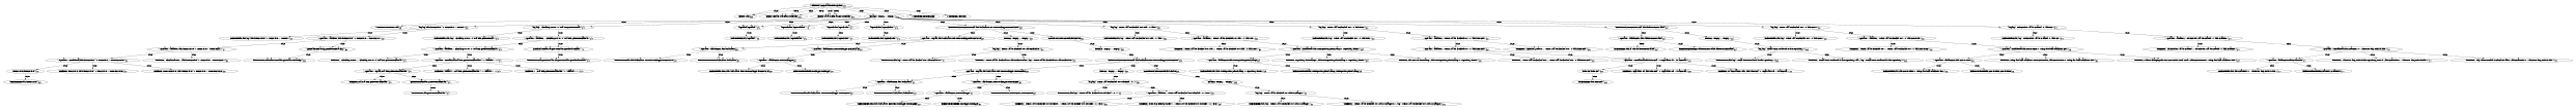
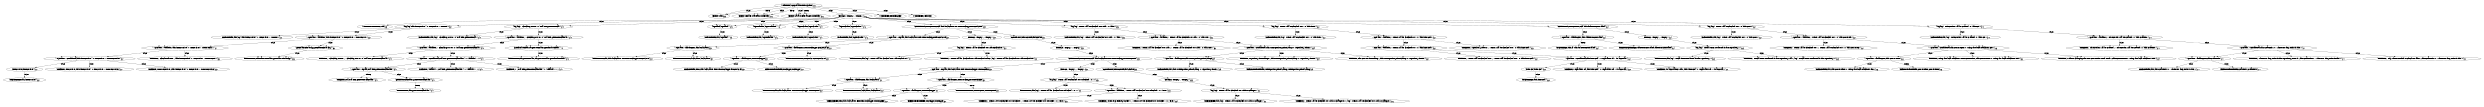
  digraph {
    n1 [label=<(METHOD,logOperationDescription)<SUB>335</SUB>>]
    n2 [label=<(PARAM,this)<SUB>335</SUB>>]
    n3 [label=<(PARAM,Folder starteamrootFolder)<SUB>336</SUB>>]
    n4 [label=<(PARAM,java.io.File targetrootFolder)<SUB>336</SUB>>]
    n5 [label=<(BLOCK,&lt;empty&gt;,&lt;empty&gt;)<SUB>336</SUB>>]
    n6 [label=<(MODIFIER,PROTECTED)>]
    n7 [label=<(MODIFIER,VIRTUAL)>]
    n8 [label=<(METHOD_RETURN,void)<SUB>335</SUB>>]
    n9 [label=<(log,log((this.isRecursive() ? &quot;Recursive&quot; : &quot;Non-re...)<SUB>337</SUB>>]
    n10 [label=<(log,log(&quot;  Checking out to&quot; + (null == getRootLocal...)<SUB>340</SUB>>]
    n11 [label=<(logLabel,logLabel())<SUB>345</SUB>>]
    n12 [label=<(logAsOfDate,logAsOfDate())<SUB>346</SUB>>]
    n13 [label=<(logIncludes,logIncludes())<SUB>347</SUB>>]
    n14 [label=<(logExcludes,logExcludes())<SUB>348</SUB>>]
    n15 [label=<(CONTROL_STRUCTURE,IF,if (this.lockStatus == Item.LockType.EXCLUSIVE))<SUB>350</SUB>>]
    n16 [label=<(log,log(&quot;  Items will be checked out with &quot; + (this...)<SUB>358</SUB>>]
    n17 [label=<(log,log(&quot;  Items will be checked out &quot; + (this.isFo...)<SUB>361</SUB>>]
    n18 [label=<(CONTROL_STRUCTURE,IF,if (this.deleteUncontrolled))<SUB>364</SUB>>]
    n19 [label=<(log,log(&quot;  Items will be checked out &quot; + (this.conv...)<SUB>367</SUB>>]
    n20 [label=<(log,log(&quot;  Directories will be created&quot; + (this.cre...)<SUB>370</SUB>>]
    n21 [label=<(IDENTIFIER,this,log((this.isRecursive() ? &quot;Recursive&quot; : &quot;Non-re...)<SUB>337</SUB>>]
    n22 [label=<(&lt;operator&gt;.addition,(this.isRecursive() ? &quot;Recursive&quot; : &quot;Non-recurs...)<SUB>337</SUB>>]
    n23 [label=<(IDENTIFIER,this,log(&quot;  Checking out to&quot; + (null == getRootLocal...)<SUB>340</SUB>>]
    n24 [label=<(&lt;operator&gt;.addition,&quot;  Checking out to&quot; + (null == getRootLocalFold...)<SUB>340</SUB>>]
    n25 [label=<(IDENTIFIER,this,logLabel())<SUB>345</SUB>>]
    n26 [label=<(IDENTIFIER,this,logAsOfDate())<SUB>346</SUB>>]
    n27 [label=<(IDENTIFIER,this,logIncludes())<SUB>347</SUB>>]
    n28 [label=<(IDENTIFIER,this,logExcludes())<SUB>348</SUB>>]
    n29 [label=<(&lt;operator&gt;.equals,this.lockStatus == Item.LockType.EXCLUSIVE)<SUB>350</SUB>>]
    n30 [label=<(BLOCK,&lt;empty&gt;,&lt;empty&gt;)<SUB>350</SUB>>]
    n31 [label=<(CONTROL_STRUCTURE,ELSE,else)<SUB>352</SUB>>]
    n32 [label=<(IDENTIFIER,this,log(&quot;  Items will be checked out with &quot; + (this...)<SUB>358</SUB>>]
    n33 [label=<(&lt;operator&gt;.addition,&quot;  Items will be checked out with &quot; + (this.use...)<SUB>358</SUB>>]
    n34 [label=<(IDENTIFIER,this,log(&quot;  Items will be checked out &quot; + (this.isFo...)<SUB>361</SUB>>]
    n35 [label=<(&lt;operator&gt;.addition,&quot;  Items will be checked out &quot; + (this.isForced...)<SUB>361</SUB>>]
    n36 [label=<(&lt;operator&gt;.fieldAccess,this.deleteUncontrolled)<SUB>364</SUB>>]
    n37 [label=<(BLOCK,&lt;empty&gt;,&lt;empty&gt;)<SUB>364</SUB>>]
    n38 [label=<(IDENTIFIER,this,log(&quot;  Items will be checked out &quot; + (this.conv...)<SUB>367</SUB>>]
    n39 [label=<(&lt;operator&gt;.addition,&quot;  Items will be checked out &quot; + (this.convertE...)<SUB>367</SUB>>]
    n40 [label=<(IDENTIFIER,this,log(&quot;  Directories will be created&quot; + (this.cre...)<SUB>370</SUB>>]
    n41 [label=<(&lt;operator&gt;.addition,&quot;  Directories will be created&quot; + (this.createD...)<SUB>370</SUB>>]
    n42 [label=<(&lt;operator&gt;.addition,(this.isRecursive() ? &quot;Recursive&quot; : &quot;Non-recurs...)<SUB>337</SUB>>]
    n43 [label=<(getFolderHierarchy,getFolderHierarchy())<SUB>338</SUB>>]
    n44 [label=<(&lt;operator&gt;.conditional,this.isRecursive() ? &quot;Recursive&quot; : &quot;Non-recursive&quot;)<SUB>337</SUB>>]
    n45 [label=<(LITERAL,&quot; Checkout from: &quot;,(this.isRecursive() ? &quot;Recursive&quot; : &quot;Non-recurs...)<SUB>338</SUB>>]
    n46 [label=<(IDENTIFIER,starteamrootFolder,getFolderHierarchy())<SUB>338</SUB>>]
    n47 [label=<(isRecursive,isRecursive())<SUB>337</SUB>>]
    n48 [label=<(LITERAL,&quot;Recursive&quot;,this.isRecursive() ? &quot;Recursive&quot; : &quot;Non-recursive&quot;)<SUB>337</SUB>>]
    n49 [label=<(LITERAL,&quot;Non-recursive&quot;,this.isRecursive() ? &quot;Recursive&quot; : &quot;Non-recursive&quot;)<SUB>337</SUB>>]
    n50 [label=<(IDENTIFIER,this,isRecursive())<SUB>337</SUB>>]
    n51 [label=<(&lt;operator&gt;.addition,&quot;  Checking out to&quot; + (null == getRootLocalFold...)<SUB>340</SUB>>]
    n52 [label=<(getAbsolutePath,targetrootFolder.getAbsolutePath())<SUB>342</SUB>>]
    n53 [label=<(LITERAL,&quot;  Checking out to&quot;,&quot;  Checking out to&quot; + (null == getRootLocalFold...)<SUB>340</SUB>>]
    n54 [label=<(&lt;operator&gt;.conditional,null == getRootLocalFolder() ? &quot;(default): &quot; : ...)<SUB>341</SUB>>]
    n55 [label=<(IDENTIFIER,targetrootFolder,targetrootFolder.getAbsolutePath())<SUB>342</SUB>>]
    n56 [label=<(&lt;operator&gt;.equals,null == getRootLocalFolder())<SUB>341</SUB>>]
    n57 [label=<(LITERAL,&quot;(default): &quot;,null == getRootLocalFolder() ? &quot;(default): &quot; : ...)<SUB>341</SUB>>]
    n58 [label=<(LITERAL,&quot;: &quot;,null == getRootLocalFolder() ? &quot;(default): &quot; : ...)<SUB>341</SUB>>]
    n59 [label=<(LITERAL,null,null == getRootLocalFolder())<SUB>341</SUB>>]
    n60 [label=<(getRootLocalFolder,getRootLocalFolder())<SUB>341</SUB>>]
    n61 [label=<(IDENTIFIER,this,getRootLocalFolder())<SUB>341</SUB>>]
    n62 [label=<(&lt;operator&gt;.fieldAccess,this.lockStatus)<SUB>350</SUB>>]
    n63 [label=<(&lt;operator&gt;.fieldAccess,Item.LockType.EXCLUSIVE)<SUB>350</SUB>>]
    n64 [label=<(log,log(&quot;  Items will be checked out with Exclusive...)<SUB>351</SUB>>]
    n65 [label=<(BLOCK,&lt;empty&gt;,&lt;empty&gt;)<SUB>352</SUB>>]
    n66 [label=<(IDENTIFIER,this,this.lockStatus == Item.LockType.EXCLUSIVE)<SUB>350</SUB>>]
    n67 [label=<(FIELD_IDENTIFIER,lockStatus,lockStatus)<SUB>350</SUB>>]
    n68 [label=<(&lt;operator&gt;.fieldAccess,Item.LockType)<SUB>350</SUB>>]
+   n69 [label=<(FIELD_IDENTIFIER,EXCLUSIVE,EXCLUSIVE)<SUB>350</SUB>>]
    n70 [label=<(IDENTIFIER,Item,this.lockStatus == Item.LockType.EXCLUSIVE)<SUB>350</SUB>>]
    n71 [label=<(FIELD_IDENTIFIER,LockType,LockType)<SUB>350</SUB>>]
    n72 [label=<(IDENTIFIER,this,log(&quot;  Items will be checked out with Exclusive...)<SUB>351</SUB>>]
    n73 [label=<(LITERAL,&quot;  Items will be checked out with Exclusive loc...,log(&quot;  Items will be checked out with Exclusive...)<SUB>351</SUB>>]
    n74 [label=<(CONTROL_STRUCTURE,IF,if (this.lockStatus == Item.LockType.UNLOCKED))<SUB>352</SUB>>]
    n75 [label=<(&lt;operator&gt;.equals,this.lockStatus == Item.LockType.UNLOCKED)<SUB>352</SUB>>]
    n76 [label=<(BLOCK,&lt;empty&gt;,&lt;empty&gt;)<SUB>352</SUB>>]
    n77 [label=<(CONTROL_STRUCTURE,ELSE,else)<SUB>355</SUB>>]
    n78 [label=<(&lt;operator&gt;.fieldAccess,this.lockStatus)<SUB>352</SUB>>]
    n79 [label=<(&lt;operator&gt;.fieldAccess,Item.LockType.UNLOCKED)<SUB>352</SUB>>]
    n80 [label=<(log,log(&quot;  Items will be checked out unlocked &quot; + &quot;...)<SUB>353</SUB>>]
    n81 [label=<(BLOCK,&lt;empty&gt;,&lt;empty&gt;)<SUB>355</SUB>>]
    n82 [label=<(IDENTIFIER,this,this.lockStatus == Item.LockType.UNLOCKED)<SUB>352</SUB>>]
    n83 [label=<(FIELD_IDENTIFIER,lockStatus,lockStatus)<SUB>352</SUB>>]
    n84 [label=<(&lt;operator&gt;.fieldAccess,Item.LockType)<SUB>352</SUB>>]
    n85 [label=<(FIELD_IDENTIFIER,UNLOCKED,UNLOCKED)<SUB>352</SUB>>]
    n86 [label=<(IDENTIFIER,Item,this.lockStatus == Item.LockType.UNLOCKED)<SUB>352</SUB>>]
    n87 [label=<(FIELD_IDENTIFIER,LockType,LockType)<SUB>352</SUB>>]
    n88 [label=<(IDENTIFIER,this,log(&quot;  Items will be checked out unlocked &quot; + &quot;...)<SUB>353</SUB>>]
    n89 [label=<(&lt;operator&gt;.addition,&quot;  Items will be checked out unlocked &quot; + &quot;(eve...)<SUB>353</SUB>>]
    n90 [label=<(LITERAL,&quot;  Items will be checked out unlocked &quot;,&quot;  Items will be checked out unlocked &quot; + &quot;(eve...)<SUB>353</SUB>>]
    n91 [label=<(LITERAL,&quot;(even if presently locked).&quot;,&quot;  Items will be checked out unlocked &quot; + &quot;(eve...)<SUB>354</SUB>>]
    n92 [label=<(log,log(&quot;  Items will be checked out with no change...)<SUB>356</SUB>>]
    n93 [label=<(IDENTIFIER,this,log(&quot;  Items will be checked out with no change...)<SUB>356</SUB>>]
    n94 [label=<(LITERAL,&quot;  Items will be checked out with no change in ...,log(&quot;  Items will be checked out with no change...)<SUB>356</SUB>>]
    n95 [label=<(LITERAL,&quot;  Items will be checked out with &quot;,&quot;  Items will be checked out with &quot; + (this.use...)<SUB>358</SUB>>]
    n96 [label=<(&lt;operator&gt;.conditional,this.useRepositoryTimeStamp ? &quot;repository times...)<SUB>359</SUB>>]
    n97 [label=<(&lt;operator&gt;.fieldAccess,this.useRepositoryTimeStamp)<SUB>359</SUB>>]
    n98 [label=<(LITERAL,&quot;repository timestamps.&quot;,this.useRepositoryTimeStamp ? &quot;repository times...)<SUB>359</SUB>>]
    n99 [label=<(LITERAL,&quot;the current timestamp.&quot;,this.useRepositoryTimeStamp ? &quot;repository times...)<SUB>360</SUB>>]
    n100 [label=<(IDENTIFIER,this,this.useRepositoryTimeStamp ? &quot;repository times...)<SUB>359</SUB>>]
    n101 [label=<(FIELD_IDENTIFIER,useRepositoryTimeStamp,useRepositoryTimeStamp)<SUB>359</SUB>>]
    n102 [label=<(&lt;operator&gt;.addition,&quot;  Items will be checked out &quot; + (this.isForced...)<SUB>361</SUB>>]
    n103 [label=<(LITERAL,&quot; repository status.&quot;,&quot;  Items will be checked out &quot; + (this.isForced...)<SUB>363</SUB>>]
    n104 [label=<(LITERAL,&quot;  Items will be checked out &quot;,&quot;  Items will be checked out &quot; + (this.isForced...)<SUB>361</SUB>>]
    n105 [label=<(&lt;operator&gt;.conditional,this.isForced() ? &quot;regardless of&quot; : &quot;in accorda...)<SUB>362</SUB>>]
    n106 [label=<(isForced,isForced())<SUB>362</SUB>>]
    n107 [label=<(LITERAL,&quot;regardless of&quot;,this.isForced() ? &quot;regardless of&quot; : &quot;in accorda...)<SUB>362</SUB>>]
    n108 [label=<(LITERAL,&quot;in accordance with&quot;,this.isForced() ? &quot;regardless of&quot; : &quot;in accorda...)<SUB>362</SUB>>]
    n109 [label=<(IDENTIFIER,this,isForced())<SUB>362</SUB>>]
    n110 [label=<(IDENTIFIER,this,if (this.deleteUncontrolled))<SUB>364</SUB>>]
    n111 [label=<(FIELD_IDENTIFIER,deleteUncontrolled,deleteUncontrolled)<SUB>364</SUB>>]
    n112 [label=<(log,log(&quot;  Local items not found in the repository ...)<SUB>365</SUB>>]
    n113 [label=<(IDENTIFIER,this,log(&quot;  Local items not found in the repository ...)<SUB>365</SUB>>]
    n114 [label=<(LITERAL,&quot;  Local items not found in the repository will...,log(&quot;  Local items not found in the repository ...)<SUB>365</SUB>>]
    n115 [label=<(LITERAL,&quot;  Items will be checked out &quot;,&quot;  Items will be checked out &quot; + (this.convertE...)<SUB>367</SUB>>]
    n116 [label=<(&lt;operator&gt;.conditional,this.convertEOL ? &quot;using the local machine's EO...)<SUB>368</SUB>>]
    n117 [label=<(&lt;operator&gt;.fieldAccess,this.convertEOL)<SUB>368</SUB>>]
    n118 [label=<(LITERAL,&quot;using the local machine's EOL convention&quot;,this.convertEOL ? &quot;using the local machine's EO...)<SUB>368</SUB>>]
    n119 [label=<(LITERAL,&quot;without changing the EOL convention used on th...,this.convertEOL ? &quot;using the local machine's EO...)<SUB>369</SUB>>]
    n120 [label=<(IDENTIFIER,this,this.convertEOL ? &quot;using the local machine's EO...)<SUB>368</SUB>>]
    n121 [label=<(FIELD_IDENTIFIER,convertEOL,convertEOL)<SUB>368</SUB>>]
    n122 [label=<(LITERAL,&quot;  Directories will be created&quot;,&quot;  Directories will be created&quot; + (this.createD...)<SUB>370</SUB>>]
    n123 [label=<(&lt;operator&gt;.conditional,this.createDirs ? &quot; wherever they exist in the ...)<SUB>371</SUB>>]
    n124 [label=<(&lt;operator&gt;.fieldAccess,this.createDirs)<SUB>371</SUB>>]
    n125 [label=<(LITERAL,&quot; wherever they exist in the repository, even i...,this.createDirs ? &quot; wherever they exist in the ...)<SUB>371</SUB>>]
    n126 [label=<(LITERAL,&quot; only where needed to check out files.&quot;,this.createDirs ? &quot; wherever they exist in the ...)<SUB>372</SUB>>]
    n127 [label=<(IDENTIFIER,this,this.createDirs ? &quot; wherever they exist in the ...)<SUB>371</SUB>>]
    n128 [label=<(FIELD_IDENTIFIER,createDirs,createDirs)<SUB>371</SUB>>]
    n1 -> n2 [label="AST: "]
    n1 -> n2 [label="DDG: "]
    n1 -> n3 [label="AST: "]
    n1 -> n3 [label="DDG: "]
    n1 -> n4 [label="AST: "]
    n1 -> n4 [label="DDG: "]
    n1 -> n5 [label="AST: "]
    n1 -> n6 [label="AST: "]
    n1 -> n7 [label="AST: "]
    n4 -> n8 [label="AST: "]
    n5 -> n9 [label="AST: "]
    n5 -> n10 [label="AST: "]
    n5 -> n11 [label="AST: "]
    n5 -> n12 [label="AST: "]
    n5 -> n13 [label="AST: "]
    n5 -> n14 [label="AST: "]
    n5 -> n15 [label="AST: "]
    n5 -> n16 [label="AST: "]
    n5 -> n17 [label="AST: "]
    n5 -> n18 [label="AST: "]
    n5 -> n19 [label="AST: "]
    n5 -> n20 [label="AST: "]
    n9 -> n21 [label="AST: "]
    n9 -> n22 [label="AST: "]
    n10 -> n23 [label="AST: "]
    n10 -> n24 [label="AST: "]
    n11 -> n25 [label="AST: "]
    n12 -> n26 [label="AST: "]
    n13 -> n27 [label="AST: "]
    n14 -> n28 [label="AST: "]
    n15 -> n29 [label="AST: "]
    n15 -> n30 [label="AST: "]
    n15 -> n31 [label="AST: "]
    n16 -> n32 [label="AST: "]
    n16 -> n33 [label="AST: "]
    n17 -> n34 [label="AST: "]
    n17 -> n35 [label="AST: "]
    n18 -> n36 [label="AST: "]
    n18 -> n37 [label="AST: "]
    n19 -> n38 [label="AST: "]
    n19 -> n39 [label="AST: "]
    n20 -> n40 [label="AST: "]
    n20 -> n41 [label="AST: "]
    n22 -> n42 [label="AST: "]
    n22 -> n43 [label="AST: "]
    n24 -> n51 [label="AST: "]
    n24 -> n52 [label="AST: "]
    n29 -> n62 [label="AST: "]
    n29 -> n63 [label="AST: "]
    n30 -> n64 [label="AST: "]
    n31 -> n65 [label="AST: "]
    n33 -> n95 [label="AST: "]
    n33 -> n96 [label="AST: "]
    n35 -> n102 [label="AST: "]
    n35 -> n103 [label="AST: "]
    n36 -> n110 [label="DDG: "]
    n36 -> n111 [label="AST: "]
    n37 -> n112 [label="AST: "]
    n39 -> n115 [label="AST: "]
    n39 -> n116 [label="AST: "]
    n41 -> n122 [label="AST: "]
    n41 -> n123 [label="AST: "]
    n42 -> n44 [label="AST: "]
    n42 -> n45 [label="AST: "]
    n43 -> n46 [label="AST: "]
    n44 -> n47 [label="AST: "]
    n44 -> n48 [label="AST: "]
    n44 -> n49 [label="AST: "]
    n47 -> n50 [label="AST: "]
    n51 -> n53 [label="AST: "]
    n51 -> n54 [label="AST: "]
    n52 -> n55 [label="AST: "]
    n54 -> n56 [label="AST: "]
    n54 -> n57 [label="AST: "]
    n54 -> n58 [label="AST: "]
-   n56 -> n59 [label="AST: "]
+   n56 -> n59 [label="DDG: "]
    n56 -> n60 [label="AST: "]
    n60 -> n61 [label="DDG: "]
    n62 -> n66 [label="AST: "]
    n62 -> n67 [label="AST: "]
    n63 -> n68 [label="AST: "]
+   n63 -> n69 [label="AST: "]
    n64 -> n72 [label="AST: "]
    n64 -> n73 [label="AST: "]
    n65 -> n74 [label="AST: "]
    n68 -> n70 [label="AST: "]
    n68 -> n71 [label="AST: "]
    n74 -> n75 [label="AST: "]
    n74 -> n76 [label="AST: "]
    n74 -> n77 [label="AST: "]
    n75 -> n78 [label="AST: "]
    n75 -> n79 [label="AST: "]
    n76 -> n80 [label="AST: "]
    n77 -> n81 [label="AST: "]
    n78 -> n82 [label="AST: "]
    n78 -> n83 [label="AST: "]
    n79 -> n84 [label="AST: "]
-   n79 -> n85 [label="AST: "]
+   n79 -> n85 [label="DDG: "]
    n80 -> n88 [label="AST: "]
    n80 -> n89 [label="AST: "]
    n81 -> n92 [label="AST: "]
    n84 -> n86 [label="AST: "]
    n84 -> n87 [label="AST: "]
    n89 -> n90 [label="AST: "]
    n89 -> n91 [label="AST: "]
    n92 -> n93 [label="AST: "]
    n92 -> n94 [label="AST: "]
    n96 -> n97 [label="AST: "]
    n96 -> n98 [label="AST: "]
    n96 -> n99 [label="AST: "]
    n97 -> n100 [label="AST: "]
    n97 -> n101 [label="AST: "]
    n102 -> n104 [label="AST: "]
    n102 -> n105 [label="AST: "]
    n105 -> n106 [label="AST: "]
    n105 -> n107 [label="AST: "]
    n105 -> n108 [label="AST: "]
    n106 -> n109 [label="AST: "]
    n112 -> n113 [label="AST: "]
    n112 -> n114 [label="AST: "]
    n116 -> n117 [label="AST: "]
    n116 -> n118 [label="AST: "]
    n116 -> n119 [label="AST: "]
    n117 -> n120 [label="AST: "]
-   n117 -> n121 [label="AST: "]
+   n117 -> n121 [label="DDG: "]
    n123 -> n124 [label="AST: "]
    n123 -> n125 [label="AST: "]
    n123 -> n126 [label="AST: "]
    n124 -> n127 [label="AST: "]
    n124 -> n128 [label="AST: "]
  }
